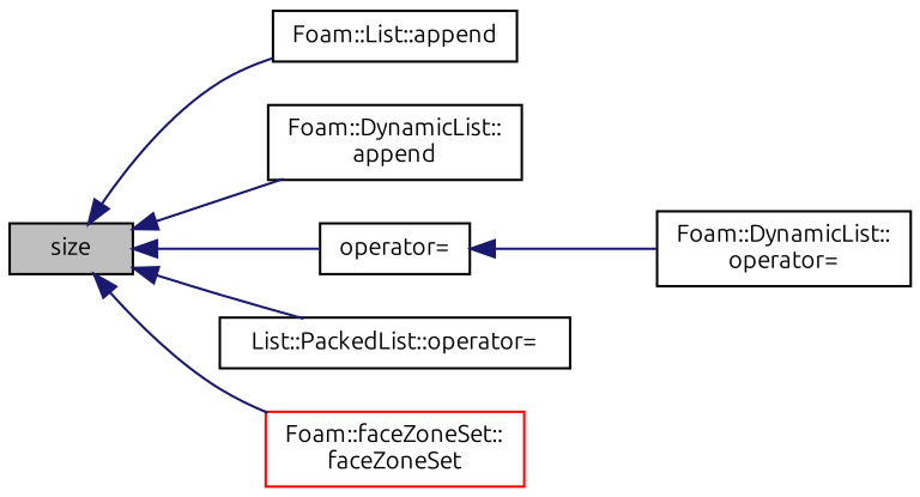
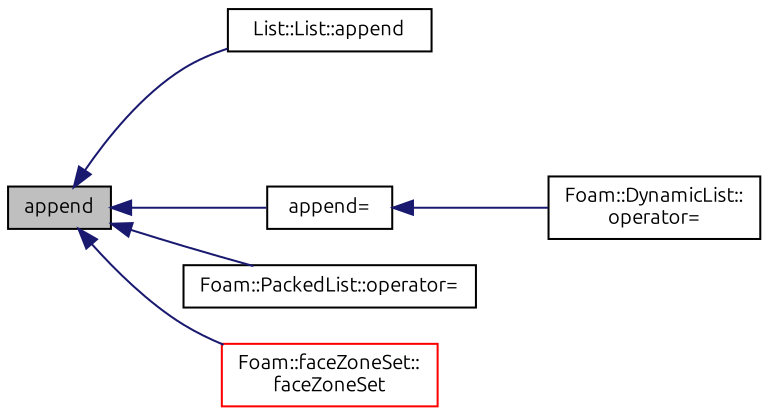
  digraph {
    fontname=Ubuntu
    rankdir=LR
    node [color=black fontname=Ubuntu fontsize=10 shape=record]
    edge [color=midnightblue dir=back fontname=Ubuntu fontsize=10 labelfontname=FreeSans labelfontsize=10 style=solid]
-   n1 [fillcolor=grey75 fontcolor=black height=0.2 label=size style=filled width=0.4]
-   n2 [height=0.2 label="Foam::List::append" width=0.4]
-   n3 [height=0.2 label="Foam::DynamicList::\lappend" width=0.4]
-   n4 [height=0.2 label="operator=" width=0.4]
-   n5 [height=0.2 label="List::PackedList::operator=" width=0.4]
+   n1 [fillcolor=grey75 fontcolor=black height=0.2 label=append style=filled width=0.4]
+   n2 [height=0.2 label="List::List::append" width=0.4]
+   n4 [height=0.2 label="append=" width=0.4]
+   n5 [height=0.2 label="Foam::PackedList::operator=" width=0.4]
    n6 [color=red height=0.2 label="Foam::faceZoneSet::\lfaceZoneSet" width=0.4]
    n7 [height=0.2 label="Foam::DynamicList::\loperator=" width=0.4]
    n1 -> n2
-   n1 -> n3
    n1 -> n4
    n1 -> n5
    n1 -> n6
    n4 -> n7
  }
